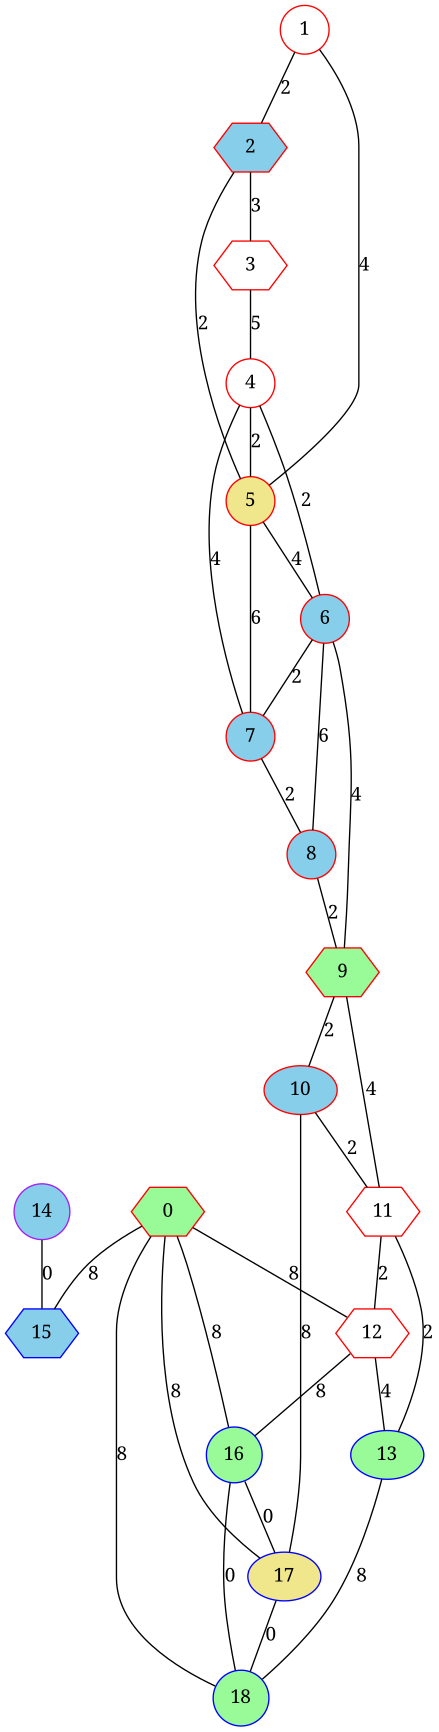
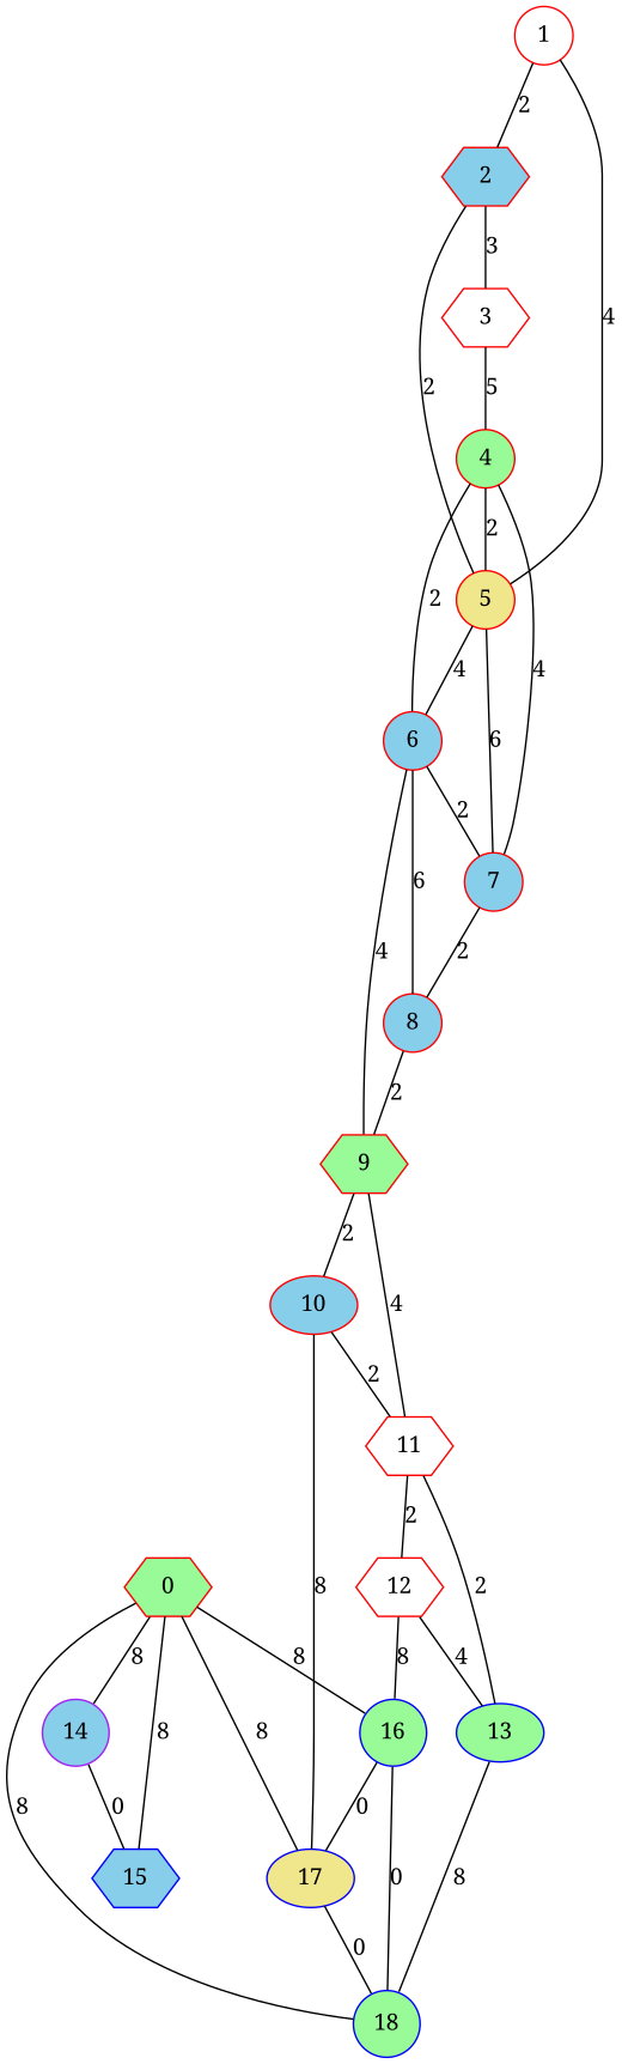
  graph {
    fontname="Noto Serif"
    node [color=red fillcolor=skyblue fontname="Noto Serif" shape=circle style=filled weight=1]
    edge [fontname="Noto Serif"]
    0 [fillcolor=palegreen shape=hexagon]
    14 [color=purple weight=4]
    15 [color=blue shape=hexagon weight=3]
    16 [color=blue fillcolor=palegreen weight=3]
    17 [color=blue fillcolor=khaki shape=ellipse weight=3]
    18 [color=blue fillcolor=palegreen weight=3]
    1 [fillcolor=white]
    2 [shape=hexagon]
    5 [fillcolor=khaki]
    3 [fillcolor=white shape=hexagon]
    6
    7
-   4 [fillcolor=white]
+   4 [fillcolor=palegreen]
    8
    9 [fillcolor=palegreen shape=hexagon]
    10 [shape=ellipse]
    11 [fillcolor=white shape=hexagon]
    12 [fillcolor=white shape=hexagon]
    13 [color=blue fillcolor=palegreen shape=ellipse]
-   0 -- 12 [label=8]
+   0 -- 14 [label=8]
    0 -- 15 [label=8]
    0 -- 16 [label=8]
    0 -- 17 [label=8]
    0 -- 18 [label=8]
    14 -- 15 [label=0]
    16 -- 17 [label=0]
    16 -- 18 [label=0]
    17 -- 18 [label=0]
    1 -- 2 [label=2]
    1 -- 5 [label=4]
    2 -- 5 [label=2]
    2 -- 3 [label=3]
    5 -- 6 [label=4]
    5 -- 7 [label=6]
    3 -- 4 [label=5]
    6 -- 7 [label=2]
    6 -- 8 [label=6]
    6 -- 9 [label=4]
    7 -- 8 [label=2]
    4 -- 5 [label=2]
    4 -- 6 [label=2]
    4 -- 7 [label=4]
    8 -- 9 [label=2]
    9 -- 10 [label=2]
    9 -- 11 [label=4]
    10 -- 17 [label=8]
    10 -- 11 [label=2]
    11 -- 12 [label=2]
    11 -- 13 [label=2]
    12 -- 16 [label=8]
    12 -- 13 [label=4]
    13 -- 18 [label=8]
  }
